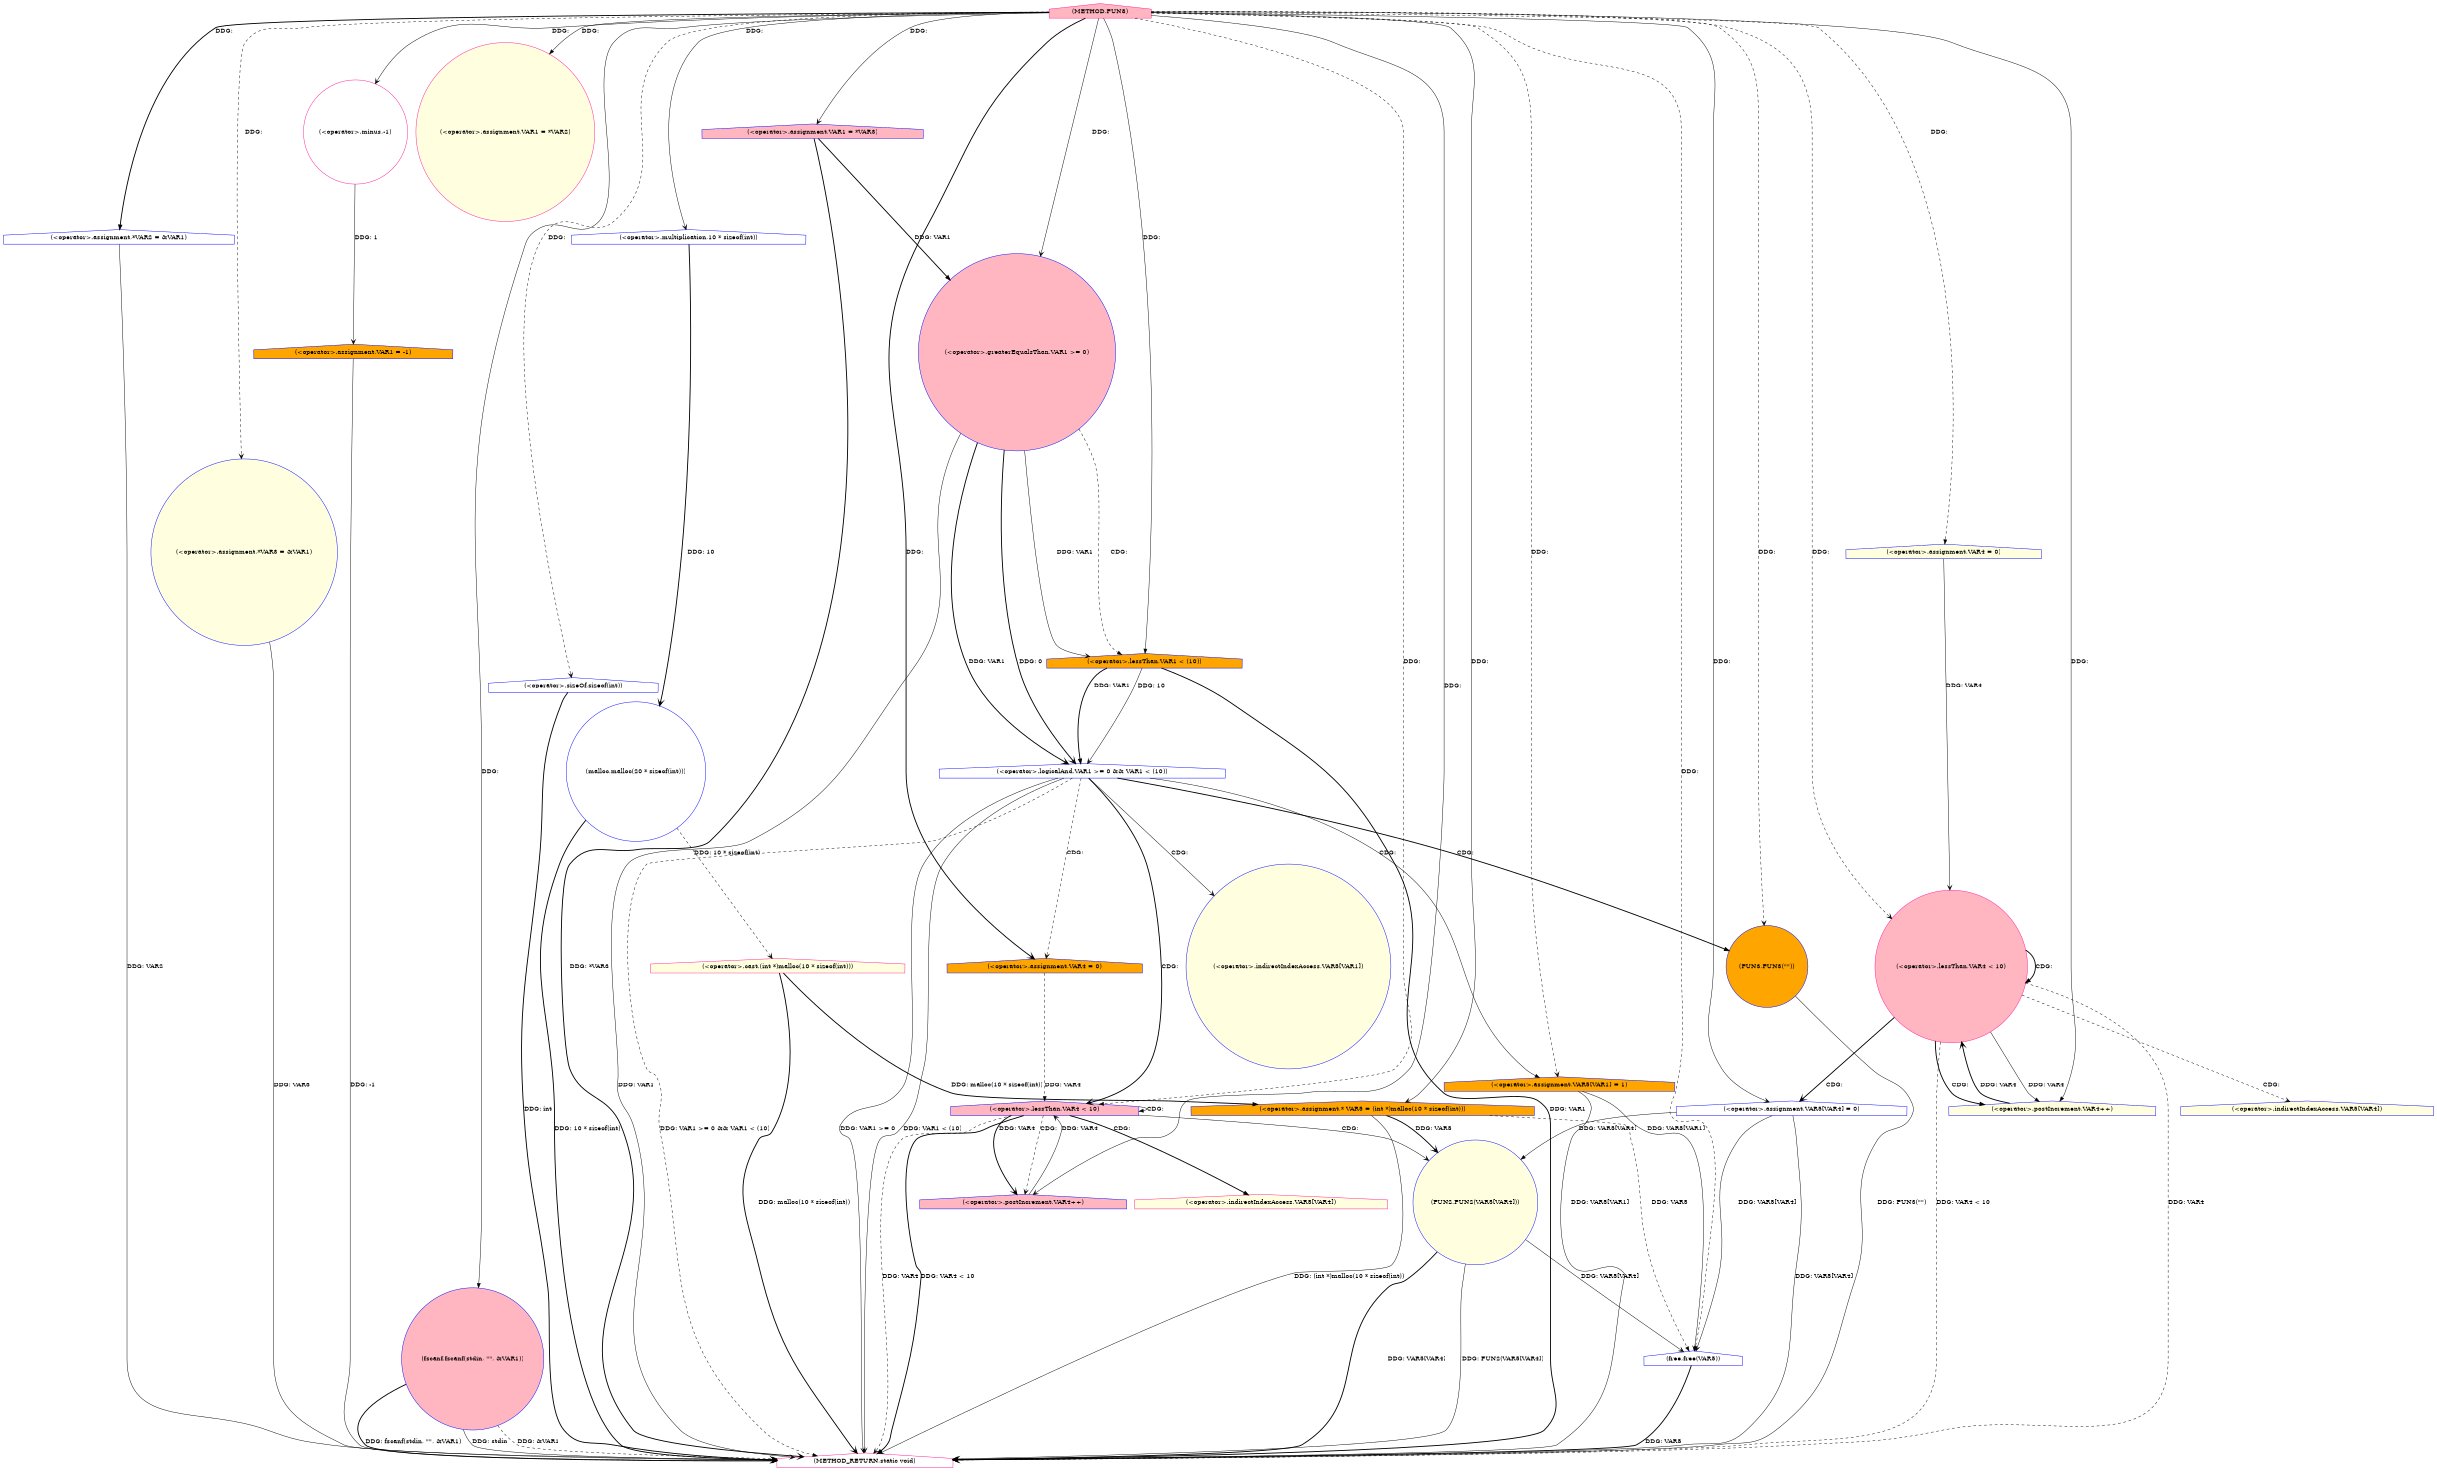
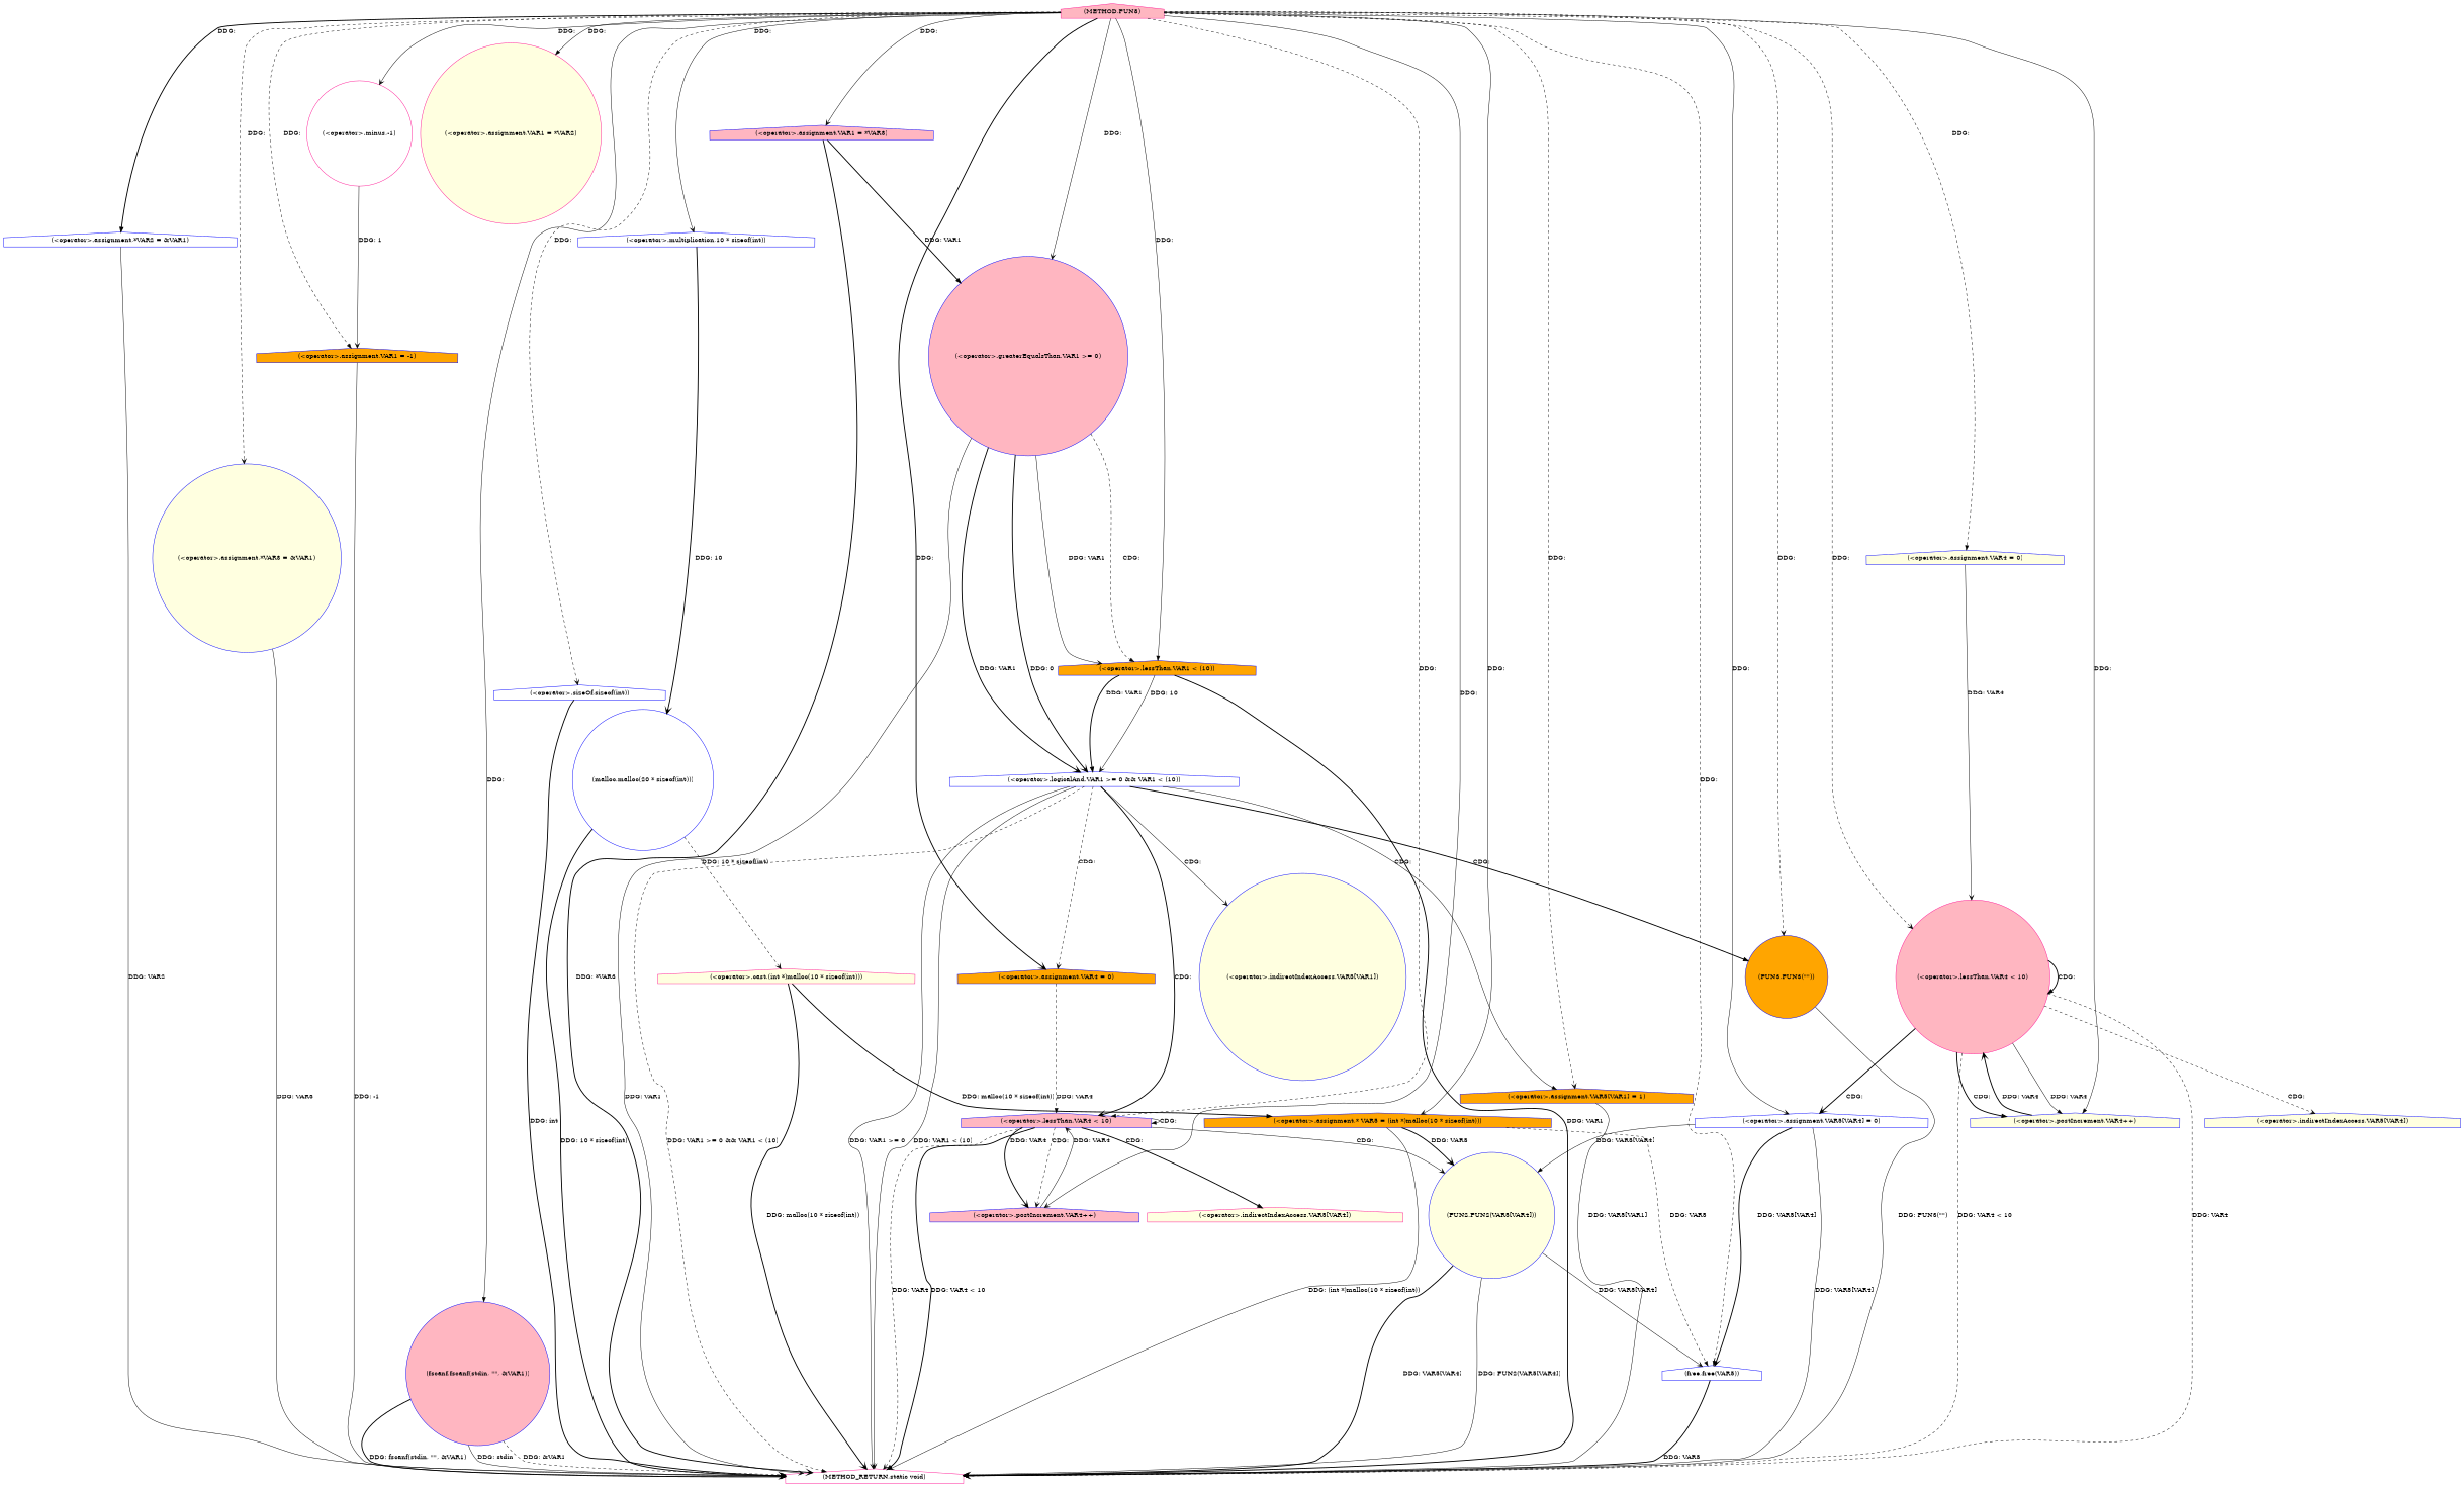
  digraph {
    node [color=blue fillcolor=white shape=house style=filled]
    edge [arrowhead=vee style=solid]
    n1 [color=deeppink fillcolor=lightpink label="(METHOD,FUN8)"]
    n2 [label="(<operator>.assignment,*VAR2 = &VAR1)"]
    n3 [fillcolor=lightyellow label="(<operator>.assignment,*VAR3 = &VAR1)" shape=circle]
    n4 [fillcolor=orange label="(<operator>.assignment,VAR1 = -1)"]
    n5 [color=deeppink label="(<operator>.minus,-1)" shape=circle]
    n6 [color=deeppink fillcolor=lightyellow label="(<operator>.assignment,VAR1 = *VAR2)" shape=circle]
    n7 [fillcolor=lightpink label="(fscanf,fscanf(stdin, \"\", &VAR1))" shape=circle]
    n8 [fillcolor=lightpink label="(<operator>.assignment,VAR1 = *VAR3)"]
    n9 [fillcolor=orange label="(<operator>.assignment,* VAR5 = (int *)malloc(10 * sizeof(int)))"]
    n10 [label="(<operator>.multiplication,10 * sizeof(int))"]
    n11 [label="(<operator>.sizeOf,sizeof(int))"]
    n12 [fillcolor=lightyellow label="(<operator>.assignment,VAR4 = 0)"]
    n13 [color=deeppink fillcolor=lightpink label="(<operator>.lessThan,VAR4 < 10)" shape=circle]
    n14 [fillcolor=lightyellow label="(<operator>.postIncrement,VAR4++)"]
    n15 [label="(<operator>.assignment,VAR5[VAR4] = 0)"]
    n16 [fillcolor=lightpink label="(<operator>.greaterEqualsThan,VAR1 >= 0)" shape=circle]
    n17 [fillcolor=orange label="(<operator>.lessThan,VAR1 < (10))"]
    n18 [fillcolor=orange label="(<operator>.assignment,VAR5[VAR1] = 1)"]
    n19 [fillcolor=orange label="(<operator>.assignment,VAR4 = 0)"]
    n20 [fillcolor=lightpink label="(<operator>.lessThan,VAR4 < 10)"]
    n21 [fillcolor=lightpink label="(<operator>.postIncrement,VAR4++)"]
    n22 [fillcolor=orange label="(FUN3,FUN3(\"\"))" shape=circle]
    n23 [label="(free,free(VAR5))"]
    n24 [color=deeppink label="(METHOD_RETURN,static void)"]
    n25 [fillcolor=lightyellow label="(FUN2,FUN2(VAR5[VAR4]))" shape=circle]
    n26 [label="(malloc,malloc(20 * sizeof(int)))" shape=circle]
    n27 [fillcolor=lightyellow label="(<operator>.indirectIndexAccess,VAR5[VAR4])"]
    n28 [label="(<operator>.logicalAnd,VAR1 >= 0 && VAR1 < (10))"]
    n29 [color=deeppink fillcolor=lightyellow label="(<operator>.indirectIndexAccess,VAR5[VAR4])"]
    n30 [color=deeppink fillcolor=lightyellow label="(<operator>.cast,(int *)malloc(10 * sizeof(int)))"]
    n31 [fillcolor=lightyellow label="(<operator>.indirectIndexAccess,VAR5[VAR1])" shape=circle]
    n1 -> n2 [arrowhead=normal label="DDG: " style=bold]
    n1 -> n3 [label="DDG: " style=dashed]
+   n1 -> n4 [arrowhead=normal label="DDG: " style=dashed]
    n1 -> n5 [label="DDG: "]
    n1 -> n6 [arrowhead=normal label="DDG: "]
    n1 -> n7 [arrowhead=normal label="DDG: "]
    n1 -> n8 [label="DDG: "]
    n1 -> n9 [label="DDG: "]
    n1 -> n10 [label="DDG: "]
    n1 -> n11 [label="DDG: " style=dashed]
    n1 -> n12 [arrowhead=normal label="DDG: " style=dashed]
    n1 -> n13 [label="DDG: " style=dashed]
    n1 -> n14 [arrowhead=normal label="DDG: "]
    n1 -> n15 [label="DDG: "]
    n1 -> n16 [label="DDG: "]
    n1 -> n17 [arrowhead=normal label="DDG: "]
    n1 -> n18 [label="DDG: " style=dashed]
    n1 -> n19 [label="DDG: " style=bold]
    n1 -> n20 [arrowhead=normal label="DDG: " style=dashed]
    n1 -> n21 [label="DDG: "]
    n1 -> n22 [label="DDG: " style=dashed]
    n1 -> n23 [arrowhead=normal label="DDG: " style=dashed]
    n2 -> n24 [arrowhead=normal label="DDG: VAR2"]
    n3 -> n24 [label="DDG: VAR3"]
    n4 -> n24 [label="DDG: -1"]
    n5 -> n4 [label="DDG: 1"]
    n7 -> n24 [arrowhead=normal label="DDG: &VAR1" style=dashed]
    n7 -> n24 [arrowhead=normal label="DDG: fscanf(stdin, \"\", &VAR1)" style=bold]
    n7 -> n24 [label="DDG: stdin"]
    n8 -> n16 [arrowhead=normal label="DDG: VAR1" style=bold]
    n8 -> n24 [label="DDG: *VAR3" style=bold]
    n9 -> n23 [arrowhead=normal label="DDG: VAR5" style=dashed]
    n9 -> n24 [label="DDG: (int *)malloc(10 * sizeof(int))"]
    n9 -> n25 [label="DDG: VAR5" style=bold]
    n10 -> n26 [label="DDG: 10" style=bold]
    n11 -> n24 [label="DDG: int" style=bold]
    n12 -> n13 [label="DDG: VAR4"]
    n13 -> n13 [arrowhead=normal label="CDG: " style=bold]
    n13 -> n14 [arrowhead=normal label="DDG: VAR4"]
    n13 -> n14 [arrowhead=normal label="CDG: " style=bold]
    n13 -> n15 [label="CDG: " style=bold]
    n13 -> n24 [label="DDG: VAR4 < 10" style=dashed]
    n13 -> n24 [arrowhead=normal label="DDG: VAR4" style=dashed]
    n13 -> n27 [label="CDG: " style=dashed]
    n14 -> n13 [label="DDG: VAR4" style=bold]
-   n15 -> n23 [label="DDG: VAR5[VAR4]"]
+   n15 -> n23 [label="DDG: VAR5[VAR4]" style=bold]
    n15 -> n24 [label="DDG: VAR5[VAR4]"]
    n15 -> n25 [arrowhead=normal label="DDG: VAR5[VAR4]"]
    n16 -> n17 [label="DDG: VAR1"]
    n16 -> n17 [arrowhead=normal label="CDG: " style=dashed]
    n16 -> n24 [label="DDG: VAR1"]
    n16 -> n28 [label="DDG: VAR1" style=bold]
    n16 -> n28 [label="DDG: 0" style=bold]
    n17 -> n24 [label="DDG: VAR1" style=bold]
    n17 -> n28 [arrowhead=normal label="DDG: VAR1" style=bold]
    n17 -> n28 [label="DDG: 10"]
-   n18 -> n23 [label="DDG: VAR5[VAR1]"]
    n18 -> n24 [label="DDG: VAR5[VAR1]"]
    n19 -> n20 [arrowhead=normal label="DDG: VAR4" style=dashed]
    n20 -> n20 [arrowhead=normal label="CDG: "]
    n20 -> n21 [label="DDG: VAR4" style=bold]
    n20 -> n21 [label="CDG: " style=dashed]
    n20 -> n24 [label="DDG: VAR4" style=dashed]
    n20 -> n24 [arrowhead=normal label="DDG: VAR4 < 10" style=bold]
    n20 -> n25 [label="CDG: "]
    n20 -> n29 [arrowhead=normal label="CDG: " style=bold]
    n21 -> n20 [label="DDG: VAR4"]
    n22 -> n24 [arrowhead=normal label="DDG: FUN3(\"\")"]
    n23 -> n24 [arrowhead=normal label="DDG: VAR5" style=bold]
    n25 -> n23 [label="DDG: VAR5[VAR4]"]
    n25 -> n24 [label="DDG: VAR5[VAR4]" style=bold]
    n25 -> n24 [label="DDG: FUN2(VAR5[VAR4])"]
    n26 -> n24 [label="DDG: 10 * sizeof(int)" style=bold]
    n26 -> n30 [label="DDG: 10 * sizeof(int)" style=dashed]
    n28 -> n18 [arrowhead=normal label="CDG: "]
    n28 -> n19 [label="CDG: " style=dashed]
    n28 -> n20 [label="CDG: " style=bold]
    n28 -> n22 [arrowhead=normal label="CDG: " style=bold]
    n28 -> n24 [label="DDG: VAR1 < (10)"]
    n28 -> n24 [arrowhead=normal label="DDG: VAR1 >= 0 && VAR1 < (10)" style=dashed]
    n28 -> n24 [label="DDG: VAR1 >= 0"]
    n28 -> n31 [label="CDG: "]
    n30 -> n9 [arrowhead=normal label="DDG: malloc(10 * sizeof(int))" style=bold]
    n30 -> n24 [label="DDG: malloc(10 * sizeof(int))" style=bold]
  }
